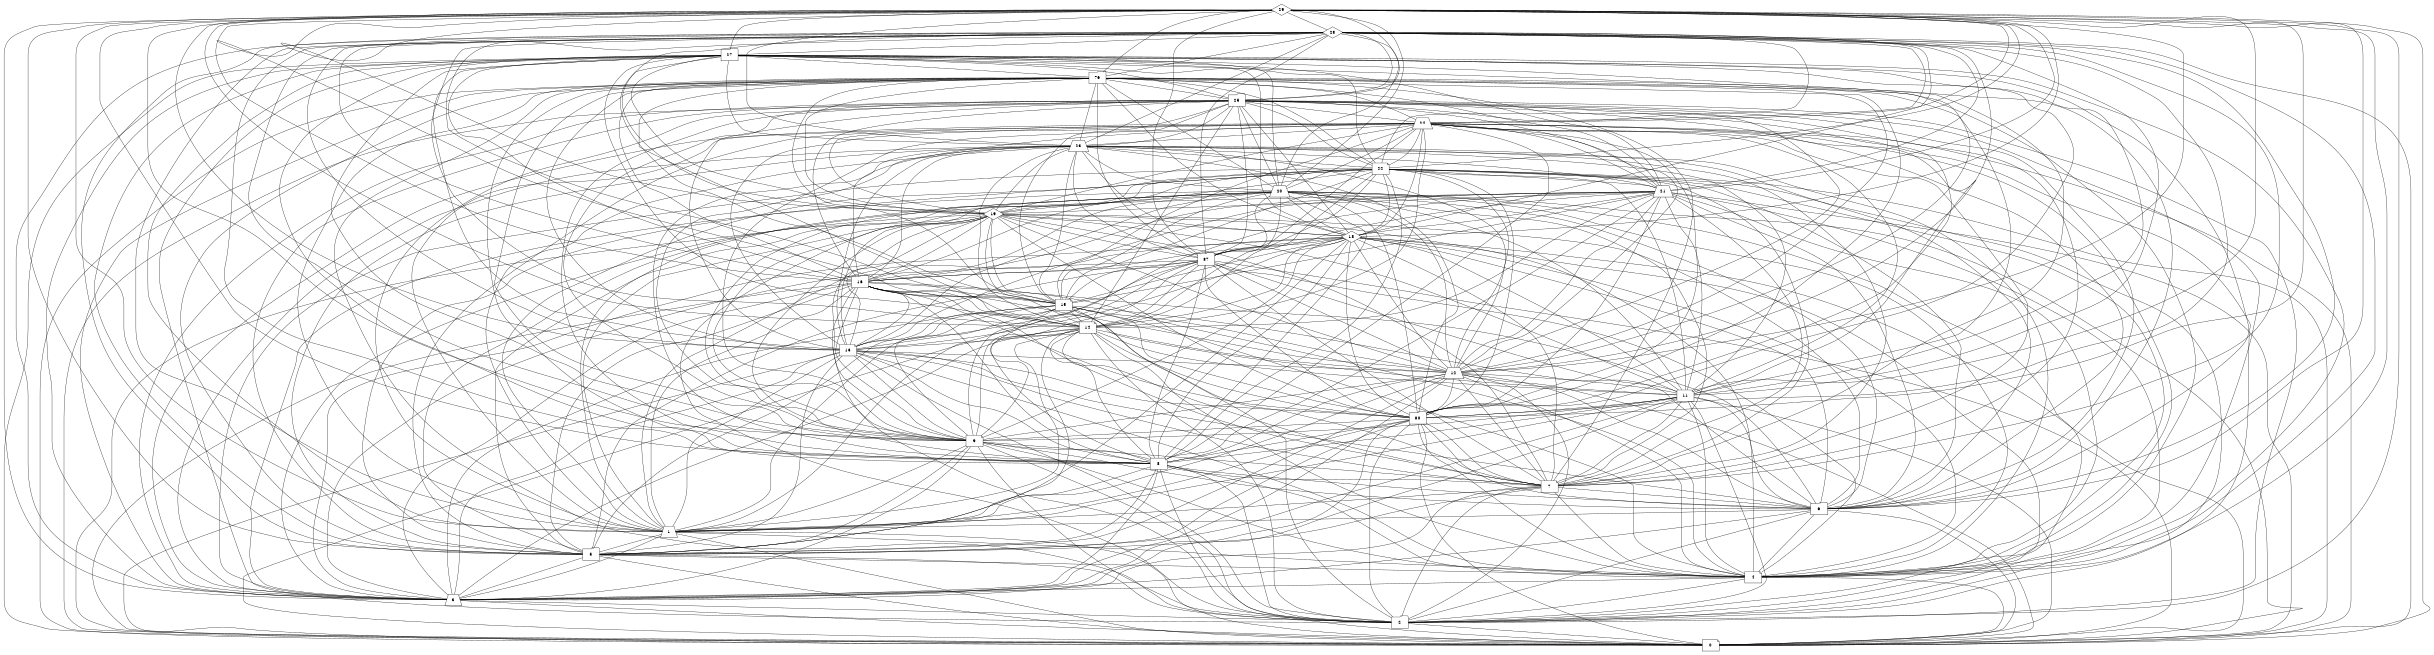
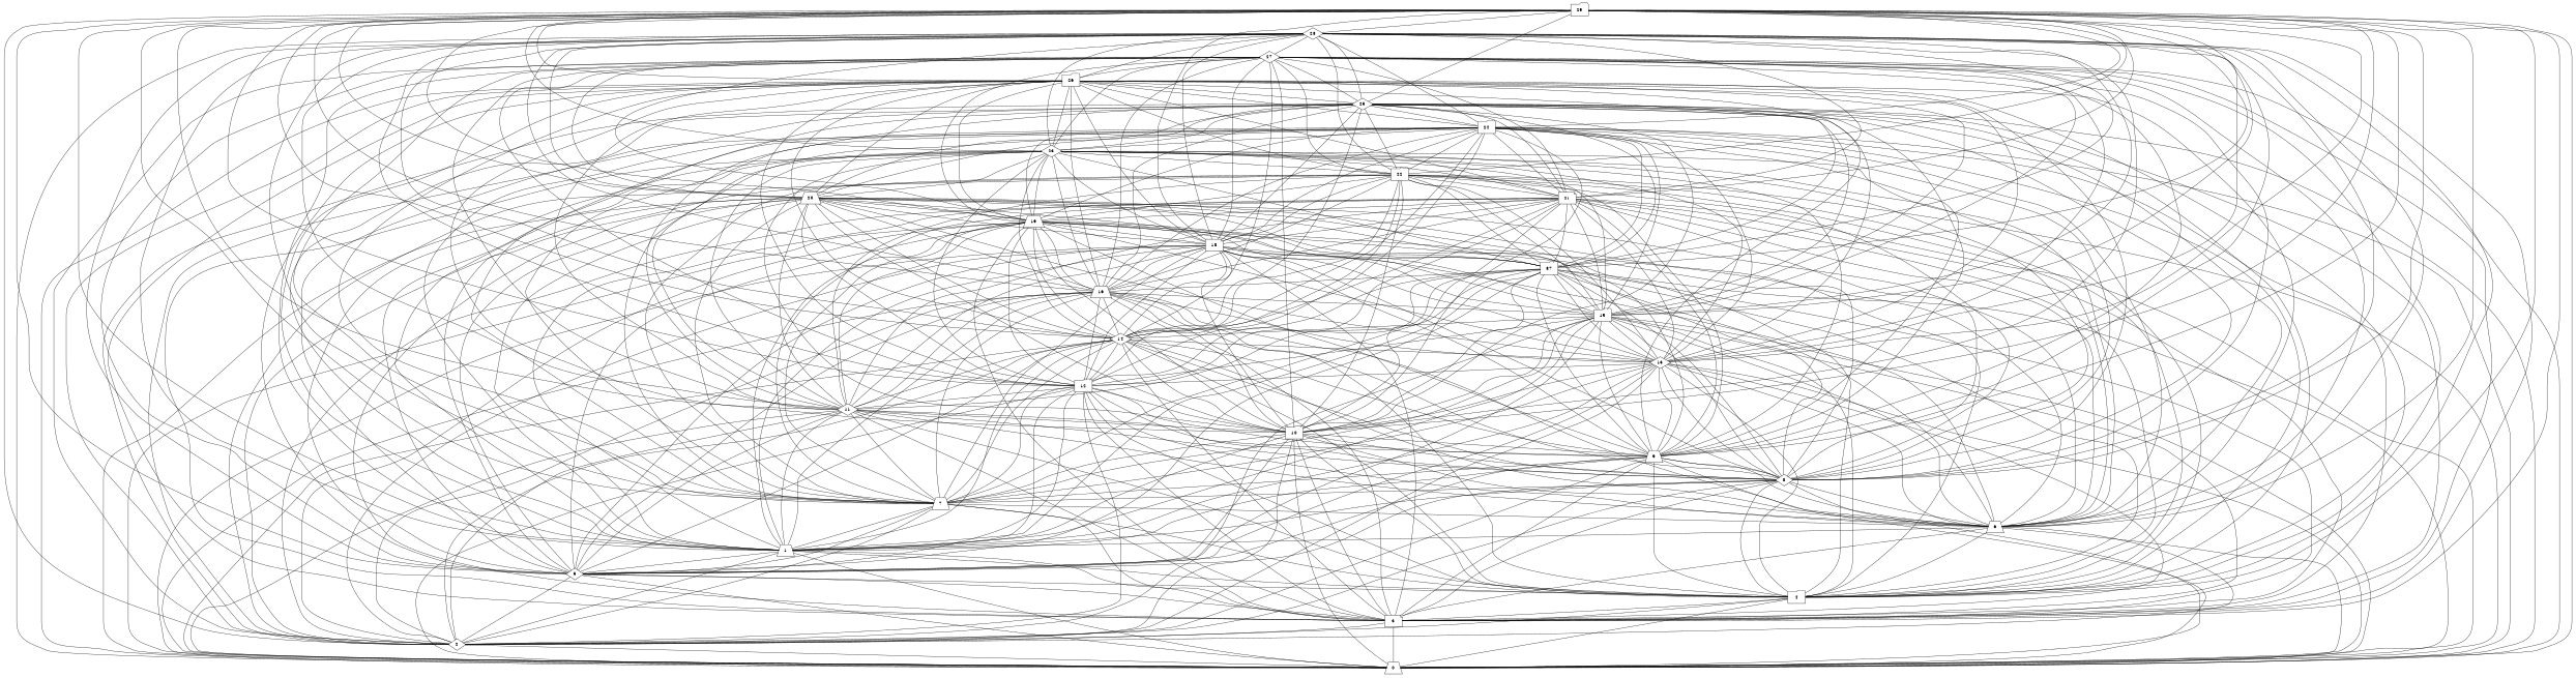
  graph {
    node [shape=trapezium]
-   0 [shape=note]
+   0
    1
-   5 [shape=folder]
-   2 [shape=folder]
-   3
-   4 [shape=note]
-   6 [shape=folder]
-   7 [shape=note]
-   8 [shape=note]
-   9 [shape=note]
-   10 [shape=folder label=80]
-   11 [shape=note]
-   12
-   13 [shape=note]
-   14 [shape=note]
-   15 [shape=note]
-   16 [shape=folder]
+   5 [shape=diamond]
+   2 [shape=diamond]
+   3 [shape=note]
+   4 [shape=folder]
+   6
+   7
+   8 [shape=diamond]
+   9
+   10 [shape=folder]
+   11 [shape=diamond]
+   12 [shape=folder]
+   13 [shape=diamond]
+   14 [shape=diamond]
+   15 [shape=folder]
+   16
    n18 [label=87 shape=folder]
-   18 [shape=diamond]
-   19 [shape=diamond]
+   18 [shape=note]
+   19
    20
-   21
-   22 [shape=note]
-   23
-   24
-   25 [shape=folder]
-   26 [shape=folder label=76]
-   27 [shape=folder]
+   21 [shape=note]
+   22 [shape=folder]
+   23 [shape=diamond]
+   24 [shape=folder]
+   25 [shape=diamond]
+   26 [shape=folder]
+   27 [shape=diamond]
    28 [shape=diamond]
-   29 [shape=diamond]
+   29 [shape=folder]
    1 -- 0
    1 -- 5
    5 -- 0
    5 -- 2
    5 -- 3
    5 -- 4
    2 -- 0
    2 -- 1
    3 -- 0
    3 -- 1
    3 -- 2
    4 -- 0
    4 -- 1
    4 -- 2
    4 -- 3
    6 -- 0
    6 -- 1
    6 -- 2
    6 -- 3
    6 -- 4
    7 -- 1
    7 -- 5
    7 -- 2
    7 -- 3
    7 -- 4
    7 -- 6
    8 -- 0
    8 -- 1
    8 -- 5
    8 -- 2
    8 -- 3
    8 -- 4
    8 -- 6
    8 -- 7
    9 -- 0
    9 -- 1
    9 -- 5
    9 -- 2
    9 -- 3
    9 -- 4
    9 -- 6
    9 -- 7
    9 -- 8
    10 -- 0
    10 -- 1
    10 -- 5
    10 -- 2
    10 -- 3
    10 -- 4
    10 -- 6
    10 -- 7
    10 -- 8
    10 -- 9
    11 -- 0
    11 -- 1
    11 -- 5
    11 -- 2
    11 -- 3
    11 -- 4
    11 -- 6
    11 -- 7
    11 -- 8
    11 -- 9
    11 -- 10
    12 -- 0
    12 -- 1
    12 -- 5
    12 -- 2
    12 -- 3
    12 -- 4
    12 -- 6
    12 -- 7
    12 -- 8
    12 -- 9
    12 -- 10
    12 -- 11
    13 -- 0
    13 -- 1
    13 -- 5
    13 -- 2
    13 -- 3
    13 -- 4
    13 -- 6
    13 -- 7
    13 -- 8
    13 -- 9
    13 -- 10
    13 -- 12
    14 -- 0
    14 -- 1
    14 -- 5
    14 -- 2
    14 -- 3
    14 -- 4
+   14 -- 6
    14 -- 7
    14 -- 8
    14 -- 9
    14 -- 10
    14 -- 11
    14 -- 12
    14 -- 13
+   15 -- 0
    15 -- 1
    15 -- 5
    15 -- 2
    15 -- 3
    15 -- 4
    15 -- 6
    15 -- 7
    15 -- 8
    15 -- 9
    15 -- 10
    15 -- 12
    15 -- 13
    15 -- 14
    16 -- 0
    16 -- 1
    16 -- 5
    16 -- 2
    16 -- 3
    16 -- 4
    16 -- 6
    16 -- 7
    16 -- 8
-   16 -- 9
    16 -- 10
    16 -- 11
    16 -- 12
    16 -- 13
    16 -- 14
    16 -- 15
    n18 -- 0
    n18 -- 1
    n18 -- 5
    n18 -- 3
    n18 -- 4
+   n18 -- 6
    n18 -- 7
    n18 -- 8
    n18 -- 9
    n18 -- 10
    n18 -- 11
    n18 -- 12
    n18 -- 13
    n18 -- 14
    n18 -- 15
    n18 -- 16
    18 -- 0
    18 -- 1
    18 -- 5
    18 -- 2
    18 -- 3
-   18 -- 4
    18 -- 6
    18 -- 7
    18 -- 8
    18 -- 9
    18 -- 10
    18 -- 11
    18 -- 12
    18 -- 13
    18 -- 14
    18 -- 15
    18 -- 16
    18 -- n18
    19 -- 0
    19 -- 1
    19 -- 5
    19 -- 2
-   22 -- 3
+   19 -- 3
    19 -- 4
    19 -- 6
    19 -- 7
    19 -- 8
    19 -- 9
    19 -- 10
    19 -- 11
    19 -- 12
    19 -- 13
    19 -- 14
    19 -- 15
    19 -- 16
    19 -- n18
    19 -- 18
    20 -- 0
    20 -- 1
    20 -- 5
    20 -- 2
    20 -- 3
    20 -- 4
    20 -- 6
    20 -- 7
    20 -- 8
    20 -- 9
    20 -- 10
    20 -- 11
    20 -- 12
    20 -- 13
    20 -- 14
    20 -- 15
    20 -- 16
    20 -- n18
    20 -- 18
    20 -- 19
    21 -- 0
    21 -- 2
    21 -- 3
    21 -- 4
    21 -- 6
    21 -- 7
    21 -- 8
    21 -- 9
    21 -- 10
    21 -- 11
    21 -- 12
    21 -- 13
    21 -- 14
    21 -- 15
    21 -- 16
    21 -- n18
    21 -- 18
    21 -- 19
    22 -- 0
-   22 -- 1
+   21 -- 1
    22 -- 5
    22 -- 2
    22 -- 4
    22 -- 6
    22 -- 7
    22 -- 8
    22 -- 9
    22 -- 10
    22 -- 11
    22 -- 12
    22 -- 13
    22 -- 14
    22 -- 15
    22 -- 16
    22 -- n18
    22 -- 18
    22 -- 19
    22 -- 21
    23 -- 1
    23 -- 5
    23 -- 3
    23 -- 4
    23 -- 6
    23 -- 7
    23 -- 8
    23 -- 9
    23 -- 10
    23 -- 11
    23 -- 12
    23 -- 13
    23 -- 14
    23 -- 15
    23 -- 16
    23 -- n18
    23 -- 18
    23 -- 19
    23 -- 20
    23 -- 21
    23 -- 22
    24 -- 0
    24 -- 1
    24 -- 5
    24 -- 2
    24 -- 3
    24 -- 4
    24 -- 6
    24 -- 7
    24 -- 8
    24 -- 9
    24 -- 10
    24 -- 11
    24 -- 12
    24 -- 13
    24 -- 14
    24 -- 15
    24 -- 16
    24 -- n18
    24 -- 18
    24 -- 19
    24 -- 20
    24 -- 21
    24 -- 22
    24 -- 23
    25 -- 0
    25 -- 1
    25 -- 5
    25 -- 2
    25 -- 3
    25 -- 4
    25 -- 6
    25 -- 7
    25 -- 8
    25 -- 9
    25 -- 10
    25 -- 11
-   25 -- 12
    25 -- 13
    25 -- 14
    25 -- 15
    25 -- 16
    25 -- n18
    25 -- 18
    25 -- 19
    25 -- 20
    25 -- 21
    25 -- 22
    25 -- 23
    25 -- 24
    26 -- 0
    26 -- 1
    26 -- 5
    26 -- 2
    26 -- 3
    26 -- 4
    26 -- 6
    26 -- 7
    26 -- 8
    26 -- 9
    26 -- 10
    26 -- 11
    26 -- 12
    26 -- 13
    26 -- 14
    26 -- 15
    26 -- 16
    26 -- n18
    26 -- 18
    26 -- 19
    26 -- 20
    26 -- 21
    26 -- 22
    26 -- 23
    26 -- 24
    26 -- 25
    27 -- 0
    27 -- 1
    27 -- 5
    27 -- 2
    27 -- 3
    27 -- 4
    27 -- 6
    27 -- 7
    27 -- 8
    27 -- 9
    27 -- 10
    27 -- 11
    27 -- 12
    27 -- 13
    27 -- 14
    27 -- 15
    27 -- 16
    27 -- 18
    27 -- 19
    27 -- 20
    27 -- 21
    27 -- 22
    27 -- 23
    27 -- 25
    27 -- 26
    28 -- 0
    28 -- 1
    28 -- 5
    28 -- 3
    28 -- 4
    28 -- 6
    28 -- 7
    28 -- 8
    28 -- 9
    28 -- 10
    28 -- 11
    28 -- 12
    28 -- 13
    28 -- 14
    28 -- 15
    28 -- 16
    28 -- n18
    28 -- 18
    28 -- 19
    28 -- 20
    28 -- 21
    28 -- 22
    28 -- 23
    28 -- 24
    28 -- 25
    28 -- 26
    28 -- 27
    29 -- 0
    29 -- 1
    29 -- 5
    29 -- 2
    29 -- 3
    29 -- 4
    29 -- 6
    29 -- 8
    29 -- 9
    29 -- 10
    29 -- 11
    29 -- 12
    29 -- 13
    29 -- 14
    29 -- 15
    29 -- 16
    29 -- n18
    29 -- 18
    29 -- 19
    29 -- 20
    29 -- 21
    29 -- 22
    29 -- 23
    29 -- 24
    29 -- 25
    29 -- 26
-   29 -- 27
+   29 -- 7
    29 -- 28
  }
